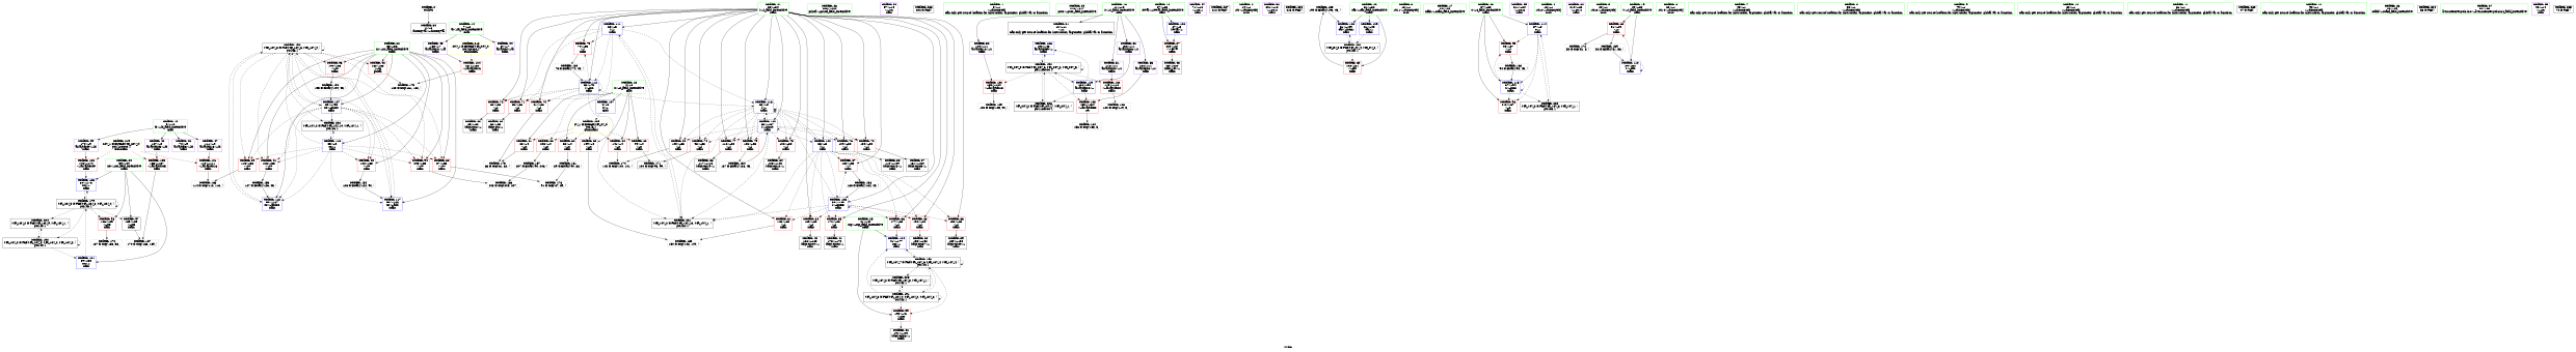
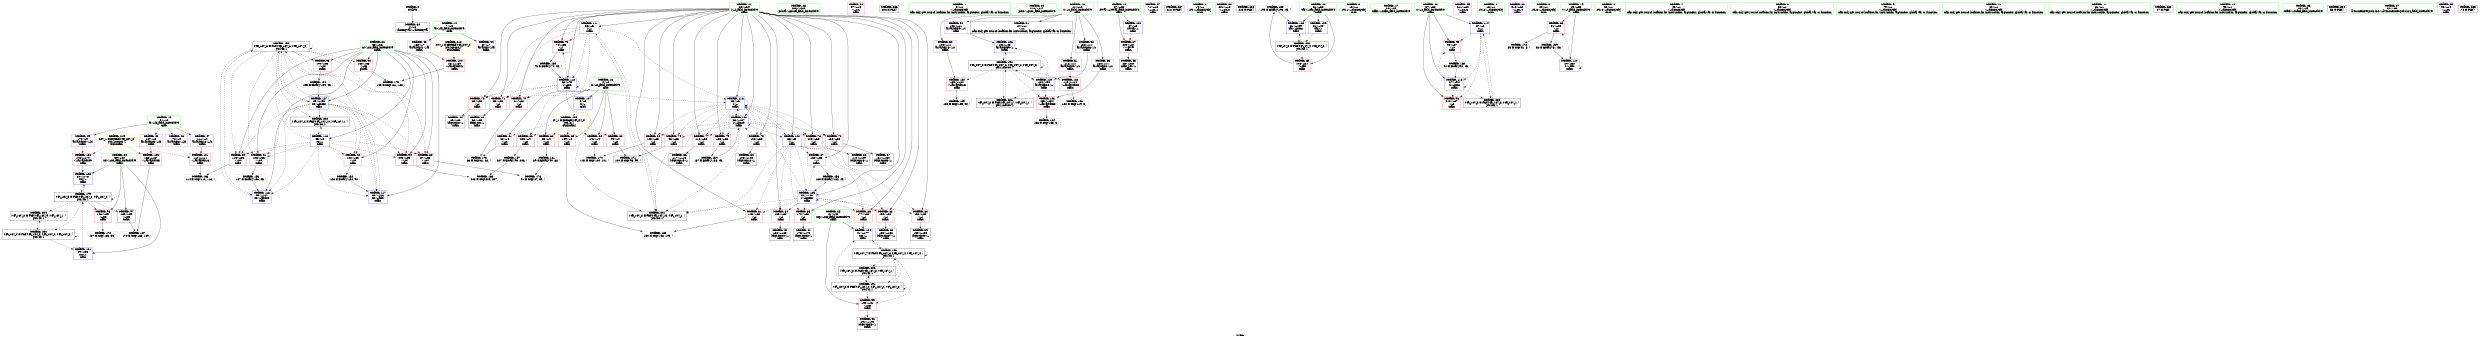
  digraph {
    label=SVFG
    node [color=red shape=record]
    edge [style=dashed]
    n1 [color=grey label="{NodeID: 0\nNullPtr}"]
    n2 [color=black label="{NodeID: 30\n2\<--3\ndummyVal\<--dummyVal\n}"]
    n3 [color=black label="{NodeID: 97\n169\<--39\n\<--mt\nmain\n}"]
    n4 [color=grey label="{NodeID: 167\n170 = cmp(168, 169, )\n}"]
    n5 [color=green label="{NodeID: 14\n7\<--8\nai\<--ai_field_insensitive\nGlob }"]
    n6 [color=purple label="{NodeID: 44\n67\<--7\narrayidx\<--ai\nmain\n}"]
    n7 [color=purple label="{NodeID: 45\n160\<--7\narrayidx41\<--ai\nmain\n}"]
    n8 [label="{NodeID: 104\n161\<--160\n\<--arrayidx41\nmain\n}"]
    n9 [color=grey label="{NodeID: 175\n163 = cmp(161, 162, )\n}"]
    n10 [color=blue label="{NodeID: 111\n33\<--5\ni\<--\nmain\n}"]
    n11 [label="{NodeID: 70\n61\<--33\n\<--i\nmain\n}"]
    n12 [label="{NodeID: 71\n65\<--33\n\<--i\nmain\n}"]
    n13 [label="{NodeID: 72\n68\<--33\n\<--i\nmain\n}"]
    n14 [label="{NodeID: 73\n74\<--33\n\<--i\nmain\n}"]
    n15 [color=blue label="{NodeID: 112\n33\<--75\ni\<--inc\nmain\n}"]
    n16 [color=blue label="{NodeID: 116\n33\<--5\ni\<--\nmain\n}"]
    n17 [color=black label="{NodeID: 201\nMR_10V_2 = PHI(MR_10V_13, MR_10V_1, )\npts\{34 \}\n}"]
    n18 [color=grey label="{NodeID: 173\n63 = cmp(61, 62, )\n}"]
    n19 [color=black label="{NodeID: 32\n66\<--65\nidxprom\<--\nmain\n}"]
    n20 [color=black label="{NodeID: 33\n69\<--68\nidxprom2\<--\nmain\n}"]
    n21 [color=grey label="{NodeID: 160\n75 = Binary(74, 45, )\n}"]
    n22 [color=blue label="{NodeID: 120\n33\<--137\ni\<--inc29\nmain\n}"]
    n23 [label="{NodeID: 74\n98\<--33\n\<--i\nmain\n}"]
    n24 [label="{NodeID: 75\n102\<--33\n\<--i\nmain\n}"]
    n25 [label="{NodeID: 76\n109\<--33\n\<--i\nmain\n}"]
    n26 [label="{NodeID: 77\n116\<--33\n\<--i\nmain\n}"]
    n27 [label="{NodeID: 78\n130\<--33\n\<--i\nmain\n}"]
    n28 [label="{NodeID: 79\n136\<--33\n\<--i\nmain\n}"]
    n29 [label="{NodeID: 80\n140\<--33\n\<--i\nmain\n}"]
    n30 [color=blue label="{NodeID: 122\n33\<--5\ni\<--\nmain\n}"]
    n31 [color=black label="{NodeID: 171\n100 = cmp(98, 99, )\n}"]
    n32 [color=black label="{NodeID: 34\n103\<--102\nidxprom12\<--\nmain\n}"]
    n33 [color=black label="{NodeID: 35\n110\<--109\nidxprom15\<--\nmain\n}"]
    n34 [color=black label="{NodeID: 36\n117\<--116\nidxprom19\<--\nmain\n}"]
    n35 [color=black label="{NodeID: 37\n131\<--130\nidxprom25\<--\nmain\n}"]
    n36 [color=grey label="{NodeID: 154\n137 = Binary(136, 45, )\n}"]
    n37 [color=grey label="{NodeID: 174\n142 = cmp(140, 141, )\n}"]
    n38 [color=blue label="{NodeID: 125\n33\<--183\ni\<--inc53\nmain\n}"]
    n39 [label="{NodeID: 81\n148\<--33\n\<--i\nmain\n}"]
    n40 [label="{NodeID: 82\n152\<--33\n\<--i\nmain\n}"]
    n41 [label="{NodeID: 83\n158\<--33\n\<--i\nmain\n}"]
    n42 [label="{NodeID: 84\n165\<--33\n\<--i\nmain\n}"]
    n43 [label="{NodeID: 85\n172\<--33\n\<--i\nmain\n}"]
    n44 [label="{NodeID: 86\n177\<--33\n\<--i\nmain\n}"]
    n45 [label="{NodeID: 87\n182\<--33\n\<--i\nmain\n}"]
    n46 [color=green label="{NodeID: 28\n203\<--204\nprintf\<--printf_field_insensitive\n}"]
    n47 [color=grey label="{NodeID: 165\n150 = cmp(148, 149, )\n}"]
    n48 [color=black label="{NodeID: 38\n153\<--152\nidxprom37\<--\nmain\n}"]
    n49 [color=black label="{NodeID: 39\n159\<--158\nidxprom40\<--\nmain\n}"]
    n50 [color=black label="{NodeID: 40\n166\<--165\nidxprom44\<--\nmain\n}"]
    n51 [color=black label="{NodeID: 41\n173\<--172\nidxprom48\<--\nmain\n}"]
    n52 [color=blue label="{NodeID: 124\n41\<--177\nmp\<--\nmain\n}"]
    n53 [color=grey label="{NodeID: 156\n183 = Binary(182, 45, )\n}"]
    n54 [color=black label="{NodeID: 198\nMR_18V_7 = PHI(MR_18V_6, MR_18V_4, MR_18V_4, )\npts\{42 \}\n}"]
    n55 [color=black label="{NodeID: 42\n191\<--190\nidxprom58\<--\nmain\n}"]
    n56 [color=purple label="{NodeID: 56\n57\<--14\n\<--.str\nmain\n}"]
    n57 [color=black label="{NodeID: 236\n202 = PHI()\n}"]
    n58 [color=grey label="{NodeID: 153\n127 = Binary(126, 45, )\n}"]
    n59 [color=blue label="{NodeID: 118\n35\<--127\nns\<--add23\nmain\n}"]
    n60 [color=black label="{NodeID: 193\nMR_12V_8 = PHI(MR_12V_6, MR_12V_4, )\npts\{36 \}\n}"]
    n61 [label="{NodeID: 88\n87\<--35\n\<--ns\nmain\n}"]
    n62 [label="{NodeID: 89\n113\<--35\n\<--ns\nmain\n}"]
    n63 [label="{NodeID: 90\n122\<--35\n\<--ns\nmain\n}"]
    n64 [label="{NodeID: 91\n126\<--35\n\<--ns\nmain\n}"]
    n65 [label="{NodeID: 94\n205\<--35\n\<--ns\nmain\n}"]
    n66 [color=blue label="{NodeID: 117\n35\<--123\nns\<--add\nmain\n}"]
    n67 [color=black label="{NodeID: 202\nMR_12V_2 = PHI(MR_12V_10, MR_12V_1, )\npts\{36 \}\n}"]
    n68 [color=blue label="{NodeID: 127\n35\<--195\nns\<--inc60\nmain\n}"]
    n69 [label="{NodeID: 92\n162\<--35\n\<--ns\nglobal\n}"]
    n70 [label="{NodeID: 93\n194\<--35\n\<--ns\nmain\n}"]
    n71 [color=green label="{NodeID: 1\n5\<--1\n\<--dummyObj\nCan only get source location for instruction, argument, global var or function.}"]
    n72 [label="{NodeID: 98\n186\<--39\n\<--mt\nmain\n}"]
    n73 [color=grey label="{NodeID: 170\n187 = cmp(186, 53, )\n}"]
    n74 [color=green label="{NodeID: 15\n9\<--10\nbi\<--bi_field_insensitive\nGlob }"]
    n75 [color=purple label="{NodeID: 46\n70\<--9\narrayidx3\<--bi\nmain\n}"]
    n76 [color=purple label="{NodeID: 47\n111\<--9\narrayidx16\<--bi\nmain\n}"]
    n77 [color=purple label="{NodeID: 48\n167\<--9\narrayidx45\<--bi\nmain\n}"]
    n78 [color=purple label="{NodeID: 49\n174\<--9\narrayidx49\<--bi\nmain\n}"]
    n79 [label="{NodeID: 101\n112\<--111\n\<--arrayidx16\nmain\n}"]
    n80 [label="{NodeID: 105\n168\<--167\n\<--arrayidx45\nmain\n}"]
    n81 [label="{NodeID: 106\n175\<--174\n\<--arrayidx49\nmain\n}"]
    n82 [color=grey label="{NodeID: 163\n114 = cmp(112, 113, )\n}"]
    n83 [color=blue label="{NodeID: 123\n39\<--175\nmt\<--\nmain\n}"]
    n84 [color=green label="{NodeID: 29\n216\<--217\nputs\<--puts_field_insensitive\n}"]
    n85 [color=yellow label="{NodeID: 209\n2V_1 = ENCHI(MR_2V_0)\npts\{6 \}\nFun[main]}" style=double]
    n86 [label="{NodeID: 61\n62\<--4\n\<--n\nmain\n}"]
    n87 [label="{NodeID: 62\n88\<--4\n\<--n\nmain\n}"]
    n88 [label="{NodeID: 63\n99\<--4\n\<--n\nmain\n}"]
    n89 [label="{NodeID: 64\n141\<--4\n\<--n\nmain\n}"]
    n90 [label="{NodeID: 65\n149\<--4\n\<--n\nmain\n}"]
    n91 [label="{NodeID: 66\n206\<--4\n\<--n\nmain\n}"]
    n92 [color=grey label="{NodeID: 161\n89 = Binary(90, 88, )\n}"]
    n93 [color=grey label="{NodeID: 157\n207 = Binary(90, 206, )\n}"]
    n94 [color=grey label="{NodeID: 176\n91 = cmp(87, 89, )\n}"]
    n95 [color=grey label="{NodeID: 168\n208 = cmp(205, 207, )\n}"]
    n96 [color=blue label="{NodeID: 126\n192\<--45\narrayidx59\<--\nmain\n}"]
    n97 [color=black label="{NodeID: 192\nMR_24V_3 = PHI(MR_24V_6, MR_24V_2, MR_24V_5, )\npts\{130000 \}\n}"]
    n98 [label="{NodeID: 100\n105\<--104\n\<--arrayidx13\nmain\n}"]
    n99 [label="{NodeID: 102\n119\<--118\n\<--arrayidx20\nmain\n}"]
-   n100 [label="{NodeID: 103\n155\<--154\n\<--arrayidx38\nret\n}"]
+   n100 [label="{NodeID: 103\n155\<--154\n\<--arrayidx38\nmain\n}"]
    n101 [color=blue label="{NodeID: 119\n132\<--90\narrayidx26\<--\nmain\n}"]
    n102 [color=black label="{NodeID: 206\nMR_24V_2 = PHI(MR_24V_7, MR_24V_1, )\npts\{130000 \}\n}"]
    n103 [color=grey label="{NodeID: 169\n106 = cmp(105, 90, )\n}"]
    n104 [color=grey label="{NodeID: 166\n120 = cmp(119, 5, )\n}"]
    n105 [color=grey label="{NodeID: 164\n156 = cmp(155, 5, )\n}"]
    n106 [color=black label="{NodeID: 43\n26\<--220\nmain_ret\<--\nmain\n}"]
    n107 [color=purple label="{NodeID: 57\n71\<--16\n\<--.str.1\nmain\n}"]
    n108 [color=black label="{NodeID: 237\n212 = PHI()\n}"]
    n109 [color=green label="{NodeID: 2\n14\<--1\n.str\<--dummyObj\nGlob }"]
    n110 [label="{NodeID: 99\n190\<--41\n\<--mp\nmain\n}"]
    n111 [color=green label="{NodeID: 16\n11\<--13\nu\<--u_field_insensitive\nGlob }"]
    n112 [color=black label="{NodeID: 31\n12\<--11\n\<--u\nCan only get source location for instruction, argument, global var or function.}"]
    n113 [color=purple label="{NodeID: 50\n104\<--11\narrayidx13\<--u\nmain\n}"]
    n114 [color=purple label="{NodeID: 51\n118\<--11\narrayidx20\<--u\nmain\n}"]
    n115 [color=purple label="{NodeID: 52\n132\<--11\narrayidx26\<--u\nmain\n}"]
    n116 [color=purple label="{NodeID: 53\n154\<--11\narrayidx38\<--u\nmain\n}"]
+   n117 [color=purple label="{NodeID: 54\n192\<--11\narrayidx59\<--u\nmain\n}"]
    n118 [color=blue label="{NodeID: 113\n35\<--5\nns\<--\nmain\n}"]
    n119 [color=grey label="{NodeID: 152\n123 = Binary(122, 90, )\n}"]
    n120 [color=grey label="{NodeID: 158\n195 = Binary(194, 45, )\n}"]
    n121 [color=purple label="{NodeID: 58\n201\<--18\n\<--.str.2\nmain\n}"]
    n122 [color=black label="{NodeID: 238\n215 = PHI()\n}"]
    n123 [color=grey label="{NodeID: 155\n199 = Binary(198, 45, )\n}"]
    n124 [color=blue label="{NodeID: 128\n31\<--199\ncas\<--inc61\nmain\n}"]
    n125 [color=black label="{NodeID: 200\nMR_8V_3 = PHI(MR_8V_4, MR_8V_2, )\npts\{32 \}\n}"]
    n126 [label="{NodeID: 69\n198\<--31\n\<--cas\nmain\n}"]
    n127 [color=black label="{NodeID: 191\nMR_18V_3 = PHI(MR_18V_4, MR_18V_2, MR_18V_3, )\npts\{42 \}\n}"]
    n128 [color=black label="{NodeID: 205\nMR_18V_2 = PHI(MR_18V_8, MR_18V_1, )\npts\{42 \}\n}"]
    n129 [color=green label="{NodeID: 3\n16\<--1\n.str.1\<--dummyObj\nGlob }"]
    n130 [color=green label="{NodeID: 17\n24\<--25\nmain\<--main_field_insensitive\n}"]
    n131 [color=blue label="{NodeID: 114\n37\<--5\nc\<--\nmain\n}"]
    n132 [label="{NodeID: 95\n93\<--37\n\<--c\nmain\n}"]
    n133 [label="{NodeID: 96\n210\<--37\n\<--c\nmain\n}"]
    n134 [color=blue label="{NodeID: 115\n37\<--94\nc\<--inc8\nmain\n}"]
    n135 [color=black label="{NodeID: 203\nMR_14V_2 = PHI(MR_14V_6, MR_14V_1, )\npts\{38 \}\n}"]
    n136 [color=grey label="{NodeID: 162\n94 = Binary(93, 45, )\n}"]
    n137 [color=purple label="{NodeID: 59\n211\<--20\n\<--.str.3\nmain\n}"]
    n138 [color=green label="{NodeID: 4\n18\<--1\n.str.2\<--dummyObj\nGlob }"]
    n139 [color=green label="{NodeID: 18\n27\<--28\nretval\<--retval_field_insensitive\nmain\n}"]
    n140 [label="{NodeID: 67\n220\<--27\n\<--retval\nmain\n}"]
    n141 [color=blue label="{NodeID: 108\n27\<--5\nretval\<--\nmain\n}"]
    n142 [color=purple label="{NodeID: 60\n214\<--22\n\<--.str.4\nmain\n}"]
    n143 [color=green label="{NodeID: 5\n20\<--1\n.str.3\<--dummyObj\nGlob }"]
    n144 [color=green label="{NodeID: 19\n29\<--30\nt\<--t_field_insensitive\nmain\n}"]
    n145 [label="{NodeID: 68\n51\<--29\n\<--t\nmain\n}"]
    n146 [color=blue label="{NodeID: 110\n29\<--52\nt\<--dec\nmain\n}"]
    n147 [color=grey label="{NodeID: 172\n55 = cmp(51, 5, )\n}"]
    n148 [color=grey label="{NodeID: 159\n52 = Binary(51, 53, )\n}"]
    n149 [color=green label="{NodeID: 6\n22\<--1\n.str.4\<--dummyObj\nGlob }"]
    n150 [color=green label="{NodeID: 20\n31\<--32\ncas\<--cas_field_insensitive\nmain\n}"]
    n151 [color=blue label="{NodeID: 109\n31\<--45\ncas\<--\nmain\n}"]
    n152 [color=green label="{NodeID: 7\n45\<--1\n\<--dummyObj\nCan only get source location for instruction, argument, global var or function.}"]
    n153 [color=green label="{NodeID: 21\n33\<--34\ni\<--i_field_insensitive\nmain\n}"]
    n154 [color=black label="{NodeID: 179\nMR_16V_5 = PHI(MR_16V_8, MR_16V_4, )\npts\{40 \}\n}"]
    n155 [color=green label="{NodeID: 8\n53\<--1\n\<--dummyObj\nCan only get source location for instruction, argument, global var or function.}"]
    n156 [color=green label="{NodeID: 22\n35\<--36\nns\<--ns_field_insensitive\nmain\n}"]
    n157 [color=green label="{NodeID: 9\n79\<--1\n\<--dummyObj\nCan only get source location for instruction, argument, global var or function.}"]
    n158 [color=black label="{NodeID: 190\nMR_16V_3 = PHI(MR_16V_5, MR_16V_2, MR_16V_3, )\npts\{40 \}\n}"]
    n159 [color=black label="{NodeID: 204\nMR_16V_2 = PHI(MR_16V_9, MR_16V_1, )\npts\{40 \}\n}"]
    n160 [color=green label="{NodeID: 23\n37\<--38\nc\<--c_field_insensitive\nmain\n}"]
    n161 [color=green label="{NodeID: 10\n80\<--1\n\<--dummyObj\nCan only get source location for instruction, argument, global var or function.}"]
    n162 [color=blue label="{NodeID: 121\n39\<--53\nmt\<--\nmain\n}"]
    n163 [color=blue label="{NodeID: 107\n4\<--5\nn\<--\nGlob }"]
    n164 [color=green label="{NodeID: 24\n39\<--40\nmt\<--mt_field_insensitive\nmain\n}"]
    n165 [color=yellow label="{NodeID: 218\n20V_1 = ENCHI(MR_20V_0)\npts\{80000 \}\nFun[main]}" style=double]
    n166 [color=green label="{NodeID: 11\n81\<--1\n\<--dummyObj\nCan only get source location for instruction, argument, global var or function.}"]
    n167 [color=green label="{NodeID: 25\n41\<--42\nmp\<--mp_field_insensitive\nmain\n}"]
    n168 [color=yellow label="{NodeID: 219\n22V_1 = ENCHI(MR_22V_0)\npts\{100000 \}\nFun[main]}" style=double]
    n169 [color=black label="{NodeID: 233\n47 = PHI()\n}"]
    n170 [color=green label="{NodeID: 12\n90\<--1\n\<--dummyObj\nCan only get source location for instruction, argument, global var or function.}"]
    n171 [color=green label="{NodeID: 26\n48\<--49\nscanf\<--scanf_field_insensitive\n}"]
    n172 [color=black label="{NodeID: 234\n58 = PHI()\n}"]
    n173 [color=green label="{NodeID: 13\n4\<--6\nn\<--n_field_insensitive\nGlob }"]
    n174 [color=green label="{NodeID: 27\n82\<--83\nllvm.memset.p0i8.i64\<--llvm.memset.p0i8.i64_field_insensitive\n}"]
    n175 [color=purple label="{NodeID: 55\n46\<--14\n\<--.str\nmain\n}"]
    n176 [color=black label="{NodeID: 235\n72 = PHI()\n}"]
    n1 -> n2 [style=solid]
    n3 -> n4 [style=solid]
    n5 -> n6 [style=solid]
    n5 -> n7 [style=solid]
    n7 -> n8 [style=solid]
    n8 -> n9 [style=solid]
    n10 -> n11
    n10 -> n12
    n10 -> n13
    n10 -> n14
    n10 -> n15
    n10 -> n16
    n10 -> n17
    n11 -> n18 [style=solid]
    n12 -> n19 [style=solid]
    n13 -> n20 [style=solid]
    n14 -> n21 [style=solid]
    n15 -> n11
    n15 -> n12
    n15 -> n13
    n15 -> n14
    n15 -> n15
    n15 -> n16
    n15 -> n17
    n16 -> n16
    n16 -> n17
    n16 -> n22
    n16 -> n23
    n16 -> n24
    n16 -> n25
    n16 -> n26
    n16 -> n27
    n16 -> n28
    n16 -> n29
    n16 -> n30
    n17 -> n10
    n21 -> n15 [style=solid]
    n22 -> n16
    n22 -> n17
    n22 -> n22
    n22 -> n23
-   n22 -> n24
+   n24 -> n22
    n22 -> n25
    n22 -> n26
    n22 -> n27
    n22 -> n28
    n22 -> n29
    n22 -> n30
    n23 -> n31 [style=solid]
    n24 -> n32 [style=solid]
    n25 -> n33 [style=solid]
    n26 -> n34 [style=solid]
    n27 -> n35 [style=solid]
    n28 -> n36 [style=solid]
    n29 -> n37 [style=solid]
    n30 -> n16
    n30 -> n17
    n30 -> n38
    n30 -> n39
    n30 -> n40
    n30 -> n41
    n30 -> n42
    n30 -> n43
    n30 -> n44
    n30 -> n45
    n36 -> n22 [style=solid]
    n38 -> n16
    n38 -> n17
    n38 -> n38
    n38 -> n39
    n38 -> n40
    n38 -> n41
    n38 -> n42
    n38 -> n43
    n38 -> n44
    n38 -> n45
    n39 -> n47 [style=solid]
    n40 -> n48 [style=solid]
    n41 -> n49 [style=solid]
    n42 -> n50 [style=solid]
    n43 -> n51 [style=solid]
    n44 -> n52 [style=solid]
    n45 -> n53 [style=solid]
    n52 -> n54
    n53 -> n38 [style=solid]
    n54 -> n52
    n54 -> n54
    n54 -> n110
    n54 -> n127
    n54 -> n128
    n58 -> n59 [style=solid]
    n59 -> n60
    n60 -> n59
    n60 -> n60
    n60 -> n61
    n60 -> n62
    n60 -> n63
    n60 -> n64
    n60 -> n65
    n60 -> n66
    n60 -> n67
    n60 -> n68
    n60 -> n69
    n60 -> n70
    n61 -> n94 [style=solid]
    n62 -> n82 [style=solid]
    n63 -> n119 [style=solid]
    n64 -> n58 [style=solid]
    n65 -> n95 [style=solid]
    n66 -> n60
    n67 -> n118
    n68 -> n59
    n68 -> n60
    n68 -> n61
    n68 -> n62
    n68 -> n63
    n68 -> n64
    n68 -> n65
    n68 -> n66
    n68 -> n67 [style=solid]
    n69 -> n9 [style=solid]
    n70 -> n120 [style=solid]
    n72 -> n73 [style=solid]
    n74 -> n75 [style=solid]
    n74 -> n76 [style=solid]
    n74 -> n77 [style=solid]
    n74 -> n78 [style=solid]
    n76 -> n79 [style=solid]
    n77 -> n80 [style=solid]
    n78 -> n81 [style=solid]
    n79 -> n82 [style=solid]
    n80 -> n4 [style=solid]
    n81 -> n83 [style=solid]
    n83 -> n154
    n85 -> n86
    n85 -> n87
    n85 -> n88
    n85 -> n89
    n85 -> n90
    n85 -> n91
    n86 -> n18 [style=solid]
    n87 -> n92 [style=solid]
    n88 -> n31 [style=solid]
    n89 -> n37 [style=solid]
    n90 -> n47 [style=solid]
    n91 -> n93 [style=solid]
    n92 -> n94 [style=solid]
    n93 -> n95 [style=solid]
    n96 -> n97
    n97 -> n96
    n97 -> n97
    n97 -> n98
    n97 -> n99
    n97 -> n100
    n97 -> n101
    n97 -> n102
    n98 -> n103 [style=solid]
    n99 -> n104 [style=solid]
    n100 -> n105 [style=solid]
    n101 -> n96
    n101 -> n97
    n101 -> n100
    n101 -> n102
    n102 -> n97
    n110 -> n55 [style=solid]
    n111 -> n112 [style=solid]
    n111 -> n113 [style=solid]
    n111 -> n114 [style=solid]
    n111 -> n115 [style=solid]
    n111 -> n116 [style=solid]
+   n111 -> n117 [style=solid]
    n113 -> n98 [style=solid]
    n114 -> n99 [style=solid]
    n115 -> n101 [style=solid]
    n116 -> n100 [style=solid]
+   n117 -> n96 [style=solid]
    n118 -> n59
    n118 -> n60
    n118 -> n61
    n118 -> n62
    n118 -> n63
    n118 -> n64
    n118 -> n65
    n118 -> n66
    n118 -> n67
    n119 -> n66 [style=solid]
    n120 -> n68 [style=solid]
    n123 -> n124 [style=solid]
    n124 -> n125
    n125 -> n124
    n125 -> n126
    n126 -> n123 [style=solid]
    n127 -> n52
    n127 -> n54
    n127 -> n110
    n127 -> n127
    n127 -> n128
    n128 -> n127
    n131 -> n132
    n131 -> n133
    n131 -> n134
    n131 -> n135
    n132 -> n136 [style=solid]
    n134 -> n132
    n134 -> n133
    n134 -> n134
    n134 -> n135
    n135 -> n131
    n136 -> n134 [style=solid]
    n139 -> n140 [style=solid]
    n139 -> n141 [style=solid]
    n140 -> n106 [style=solid]
    n141 -> n140
    n144 -> n145 [style=solid]
    n144 -> n146 [style=solid]
    n145 -> n147 [style=solid]
    n145 -> n148 [style=solid]
    n146 -> n145
    n146 -> n146
    n148 -> n146 [style=solid]
    n150 -> n124 [style=solid]
    n150 -> n126 [style=solid]
    n150 -> n151 [style=solid]
    n151 -> n125
    n153 -> n10 [style=solid]
    n153 -> n11 [style=solid]
    n153 -> n12 [style=solid]
    n153 -> n13 [style=solid]
    n153 -> n14 [style=solid]
    n153 -> n15 [style=solid]
    n153 -> n16 [style=solid]
    n153 -> n22 [style=solid]
    n153 -> n23 [style=solid]
    n153 -> n24 [style=solid]
    n153 -> n25 [style=solid]
    n153 -> n26 [style=solid]
    n153 -> n27 [style=solid]
    n153 -> n28 [style=solid]
    n153 -> n29 [style=solid]
    n153 -> n30 [style=solid]
    n153 -> n38 [style=solid]
    n153 -> n39 [style=solid]
    n153 -> n40 [style=solid]
    n153 -> n41 [style=solid]
    n153 -> n42 [style=solid]
    n153 -> n43 [style=solid]
    n153 -> n44 [style=solid]
    n153 -> n45 [style=solid]
    n154 -> n3
    n154 -> n72
    n154 -> n83
    n154 -> n154
    n154 -> n158
    n154 -> n159
    n156 -> n59 [style=solid]
    n156 -> n61 [style=solid]
    n156 -> n62 [style=solid]
    n156 -> n63 [style=solid]
    n156 -> n64 [style=solid]
    n156 -> n65 [style=solid]
    n156 -> n66 [style=solid]
    n156 -> n68 [style=solid]
    n156 -> n69 [style=solid]
    n156 -> n70 [style=solid]
    n156 -> n118 [style=solid]
    n158 -> n158
    n158 -> n159
    n158 -> n162
    n159 -> n158
    n160 -> n131 [style=solid]
    n160 -> n132 [style=solid]
    n160 -> n133 [style=solid]
    n160 -> n134 [style=solid]
    n162 -> n154
    n163 -> n85
    n164 -> n3 [style=solid]
    n164 -> n72 [style=solid]
    n164 -> n83 [style=solid]
    n164 -> n162 [style=solid]
    n165 -> n8
    n167 -> n52 [style=solid]
    n167 -> n110 [style=solid]
    n168 -> n79
    n168 -> n80
    n168 -> n81
    n173 -> n86 [style=solid]
    n173 -> n87 [style=solid]
    n173 -> n88 [style=solid]
    n173 -> n89 [style=solid]
    n173 -> n90 [style=solid]
    n173 -> n91
    n173 -> n163 [style=solid]
  }
